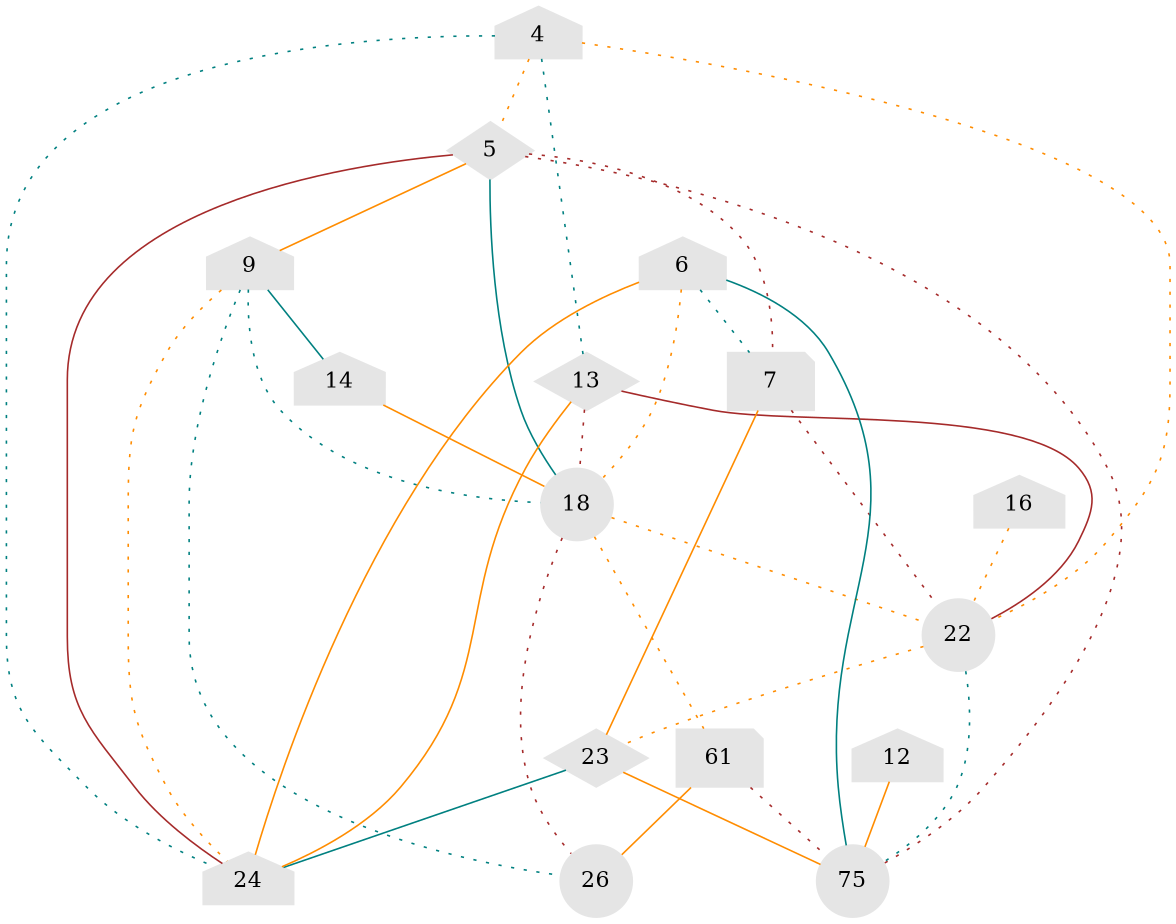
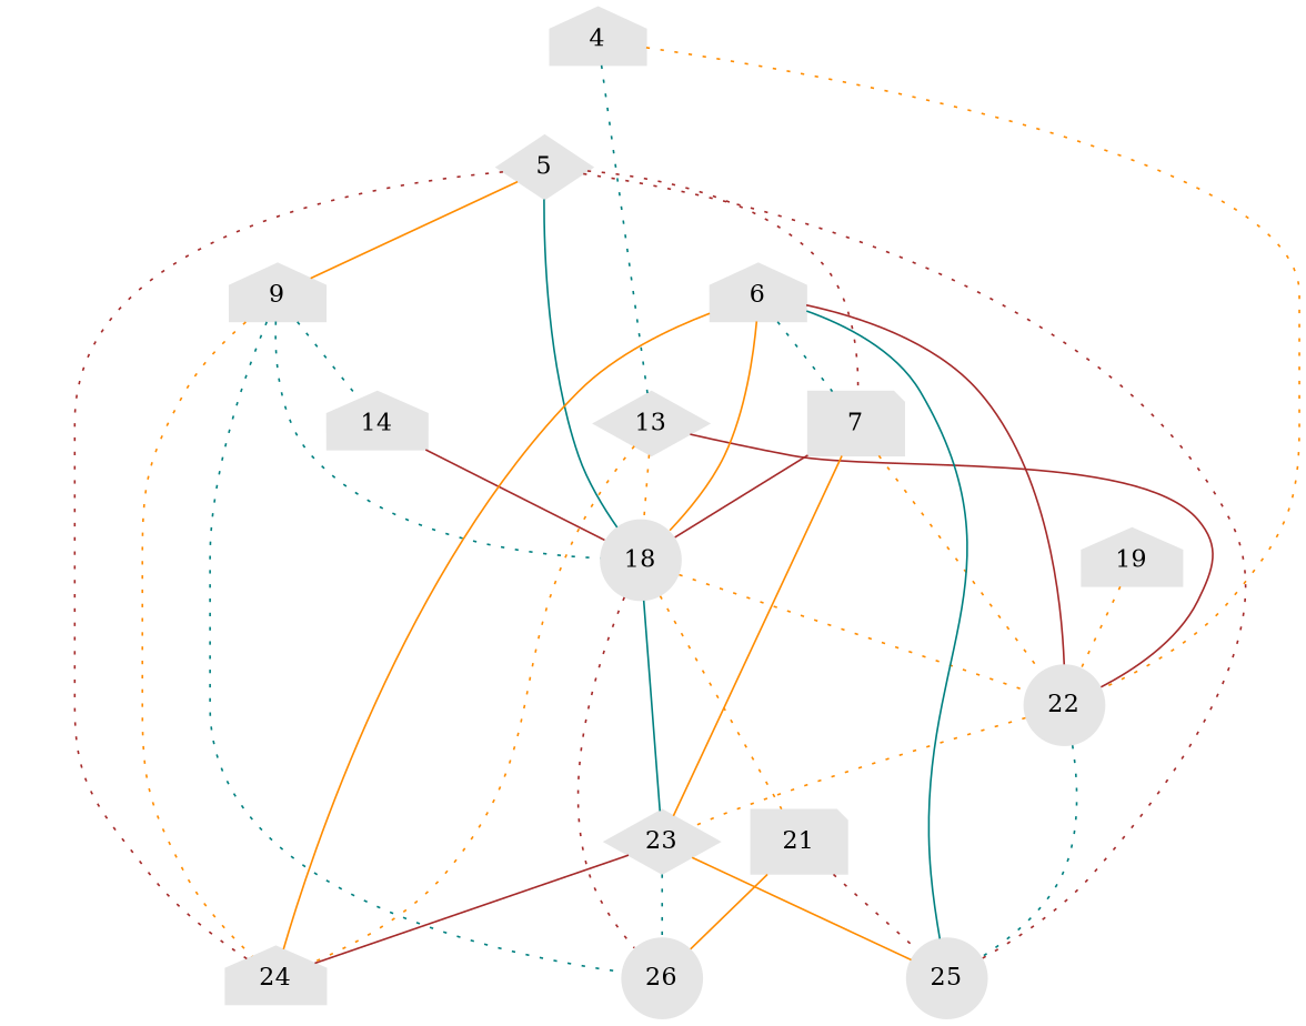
  graph {
    node [color=gray90 shape=house style=filled]
    edge [color=darkorange style=dotted weight=1.0]
    18 [shape=circle]
    9
    24
    14
    26 [shape=circle]
-   21 [shape=note label=61]
+   21 [shape=note]
    22 [shape=circle]
    23 [shape=diamond]
    5 [shape=diamond]
    4
    13 [shape=diamond]
    7 [shape=note]
-   25 [shape=circle label=75]
+   25 [shape=circle]
    6
-   12
-   19 [label=16]
+   19
    18 -- 26 [color=brown]
    18 -- 21 [weight=2.0]
    18 -- 22
+   18 -- 23 [color=teal style=solid]
    9 -- 18 [color=teal]
    9 -- 24
-   9 -- 14 [color=teal style=solid]
+   9 -- 14 [color=teal]
    9 -- 26 [color=teal]
-   14 -- 18 [style=solid]
+   14 -- 18 [color=brown style=solid]
    21 -- 26 [style=solid weight=2.0]
    21 -- 25 [color=brown]
    22 -- 23
    22 -- 25 [color=teal]
-   23 -- 24 [color=teal style=solid]
+   23 -- 24 [color=brown style=solid]
+   23 -- 26 [color=teal]
    23 -- 25 [style=solid]
    5 -- 18 [color=teal style=solid weight=2.0]
    5 -- 9 [style=solid]
-   5 -- 24 [color=brown style=solid]
+   5 -- 24 [color=brown]
    5 -- 7 [color=brown]
    5 -- 25 [color=brown]
-   4 -- 24 [color=teal]
    4 -- 22
-   4 -- 5
    4 -- 13 [color=teal]
-   13 -- 18 [color=brown]
-   13 -- 24 [style=solid]
+   13 -- 18
+   13 -- 24
    13 -- 22 [color=brown style=solid]
-   7 -- 22 [color=brown]
+   7 -- 18 [color=brown style=solid]
+   7 -- 22
    7 -- 23 [style=solid]
-   6 -- 18
+   6 -- 18 [style=solid]
    6 -- 24 [style=solid]
+   6 -- 22 [color=brown style=solid]
    6 -- 7 [color=teal]
    6 -- 25 [color=teal style=solid]
-   12 -- 25 [style=solid]
    19 -- 22
  }
